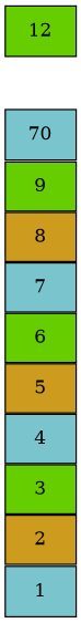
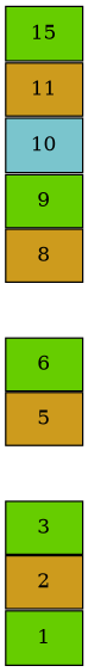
  digraph {
    nodesep=0
    rankdir=LR
    node [fillcolor=cadetblue3 shape=record style=filled]
-   1
+   1 [fillcolor=chartreuse3]
    2 [fillcolor=goldenrod3]
    3 [fillcolor=chartreuse3]
-   4
    5 [fillcolor=goldenrod3]
    6 [fillcolor=chartreuse3]
-   7
    8 [fillcolor=goldenrod3]
    9 [fillcolor=chartreuse3]
-   10 [label=70]
-   12 [fillcolor=chartreuse3]
+   10
+   11 [fillcolor=goldenrod3]
+   12 [fillcolor=chartreuse3 label=15]
  }
